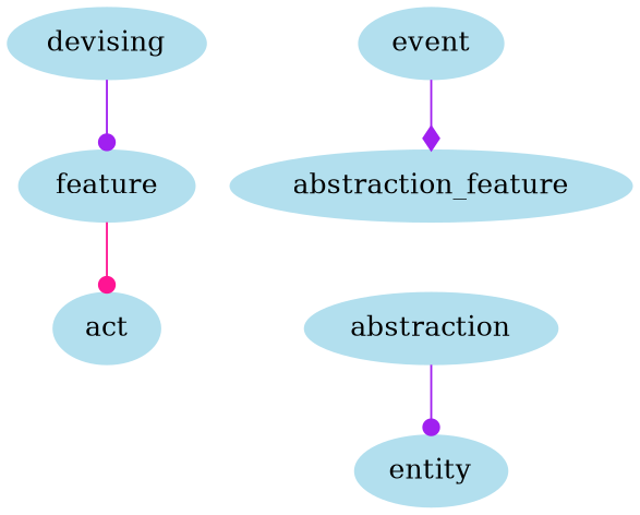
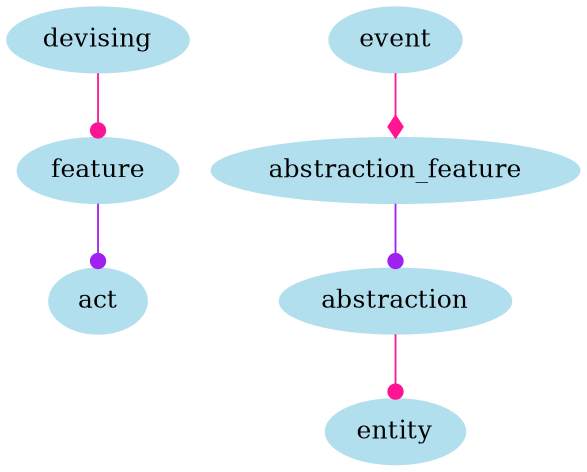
  digraph {
    node [color=lightblue2 style=filled]
    edge [arrowhead=dot color=purple]
    n1 [label=feature]
    devising
    act
    n4 [label=abstraction_feature]
    event
    abstraction
    entity
-   n1 -> act [color=deeppink]
-   devising -> n1
-   event -> n4 [arrowhead=diamond]
-   abstraction -> entity
+   n1 -> act
+   devising -> n1 [color=deeppink]
+   n4 -> abstraction
+   event -> n4 [arrowhead=diamond color=deeppink]
+   abstraction -> entity [color=deeppink]
  }
